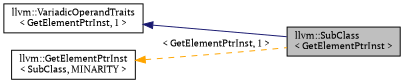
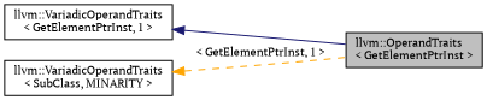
  digraph {
    fontname="PT Serif"
    rankdir=LR
    node [color=black fontname="PT Serif" fontsize=10 shape=box]
    edge [dir=back fontname="PT Serif" fontsize=10 labelfontname=Helvetica labelfontsize=10]
-   n1 [fillcolor=grey75 fontcolor=black height=0.2 label="llvm::SubClass\l\< GetElementPtrInst \>" style=filled width=0.4]
+   n1 [fillcolor=grey75 fontcolor=black height=0.2 label="llvm::OperandTraits\l\< GetElementPtrInst \>" style=filled width=0.4]
    n2 [height=0.2 label="llvm::VariadicOperandTraits\l\< GetElementPtrInst, 1 \>" width=0.4]
-   n3 [height=0.2 label="llvm::GetElementPtrInst\l\< SubClass, MINARITY \>" width=0.4]
+   n3 [height=0.2 label="llvm::VariadicOperandTraits\l\< SubClass, MINARITY \>" width=0.4]
    n2 -> n1 [color=midnightblue style=solid]
    n3 -> n1 [color=orange label=" \< GetElementPtrInst, 1 \>" style=dashed]
  }
